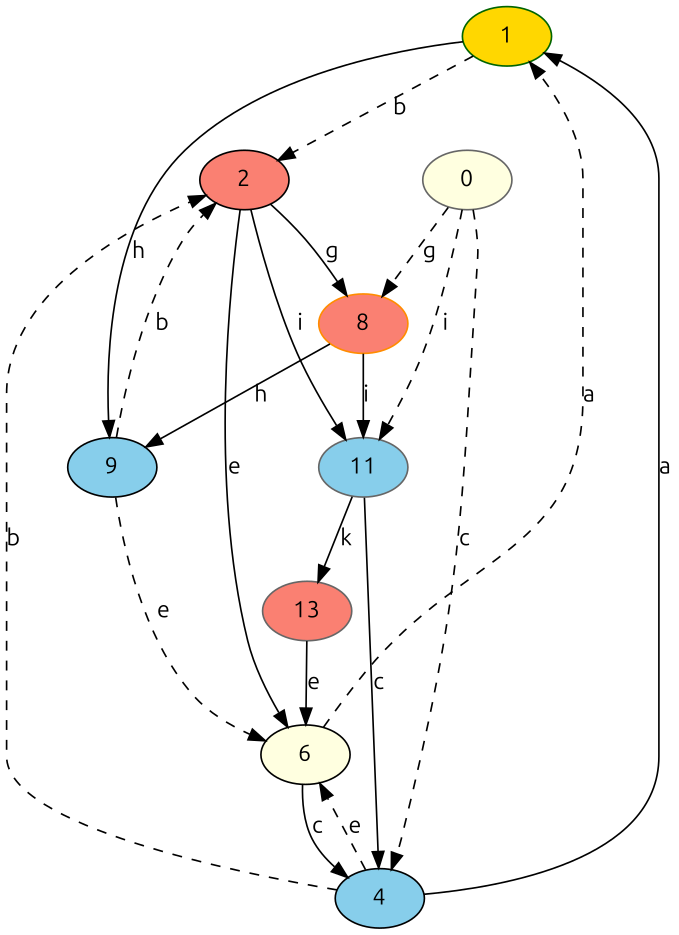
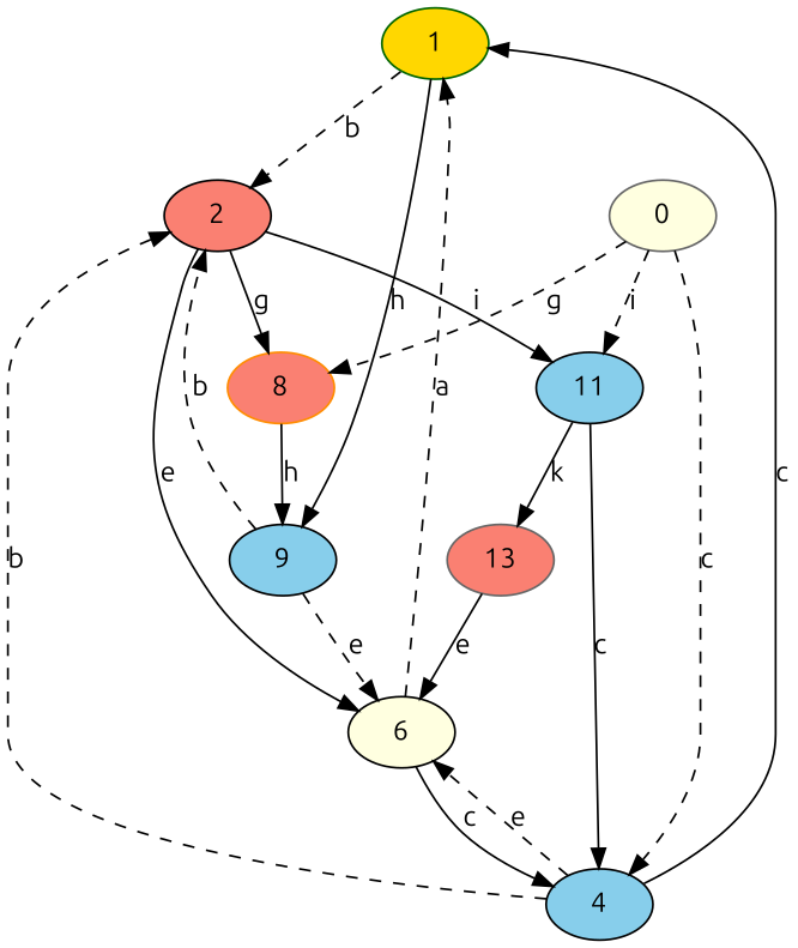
  strict digraph {
    fontname=Ubuntu
    node [color=black fillcolor=salmon fontname=Ubuntu style=filled]
    edge [fontname=Ubuntu style=solid]
    1 [color=darkgreen fillcolor=gold]
    2
    9 [fillcolor=skyblue]
    6 [fillcolor=lightyellow]
    8 [color=darkorange]
-   11 [color=gray40 fillcolor=skyblue]
+   11 [fillcolor=skyblue]
    4 [fillcolor=skyblue]
    13 [color=gray40]
    0 [color=gray40 fillcolor=lightyellow]
    1 -> 2 [label=b style=dashed]
    1 -> 9 [label=h]
    2 -> 6 [label=e]
    2 -> 8 [label=g]
    2 -> 11 [label=i]
    9 -> 2 [label=b style=dashed]
    9 -> 6 [label=e style=dashed]
    6 -> 1 [label=a style=dashed]
    6 -> 4 [label=c]
    8 -> 9 [label=h]
-   8 -> 11 [label=i]
    11 -> 4 [label=c]
    11 -> 13 [label=k]
-   4 -> 1 [label=a]
+   4 -> 1 [label=c]
    4 -> 2 [label=b style=dashed]
    4 -> 6 [label=e style=dashed]
    13 -> 6 [label=e]
    0 -> 8 [label=g style=dashed]
    0 -> 11 [label=i style=dashed]
    0 -> 4 [label=c style=dashed]
  }
